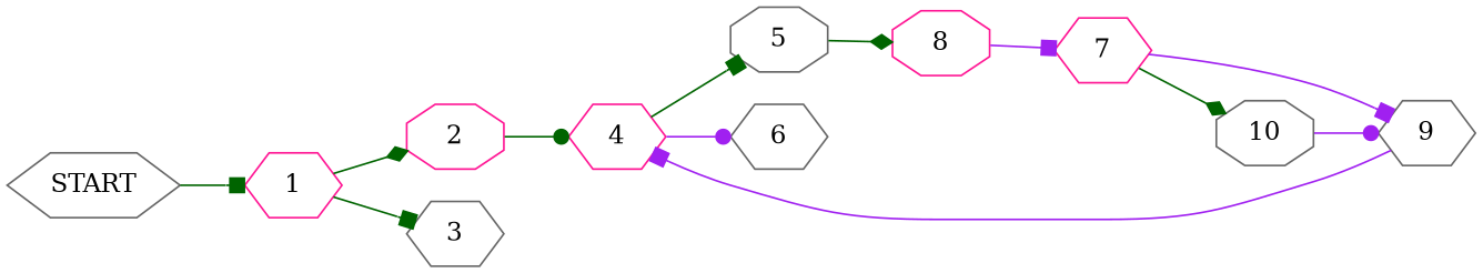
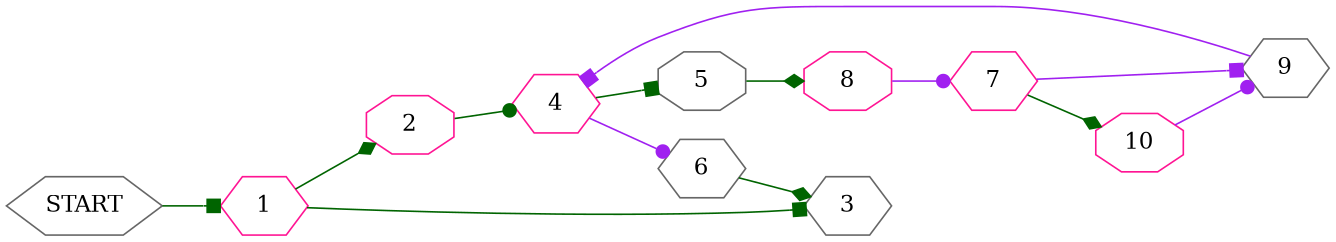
  digraph {
    rankdir=LR
    node [color=gray40 shape=hexagon]
    edge [arrowhead=box color=darkgreen]
    n1 [label=START]
    1 [color=deeppink]
    2 [color=deeppink shape=octagon]
    3
    4 [color=deeppink]
    5 [shape=octagon]
    6
    8 [color=deeppink shape=octagon]
    7 [color=deeppink]
    9
-   10 [shape=octagon]
+   10 [color=deeppink shape=octagon]
    n1 -> 1
    1 -> 2 [arrowhead=diamond]
    1 -> 3
    2 -> 4 [arrowhead=dot]
    4 -> 5
    4 -> 6 [arrowhead=dot color=purple]
    5 -> 8 [arrowhead=diamond]
-   8 -> 7 [color=purple]
+   6 -> 3 [arrowhead=diamond]
+   8 -> 7 [arrowhead=dot color=purple]
    7 -> 9 [color=purple]
    7 -> 10 [arrowhead=diamond]
    9 -> 4 [color=purple]
    10 -> 9 [arrowhead=dot color=purple]
  }
